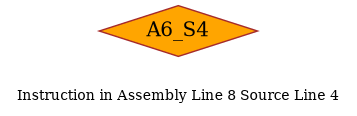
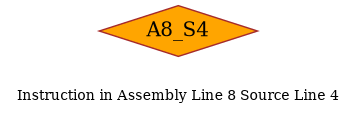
  digraph {
    fontsize=10
    label="Instruction in Assembly Line 8 Source Line 4"
    rankdir=LR
-   A8_S4 [style=filled fillcolor=orange color=brown shape=diamond label=A6_S4]
+   A8_S4 [style=filled fillcolor=orange color=brown shape=diamond]
  }
